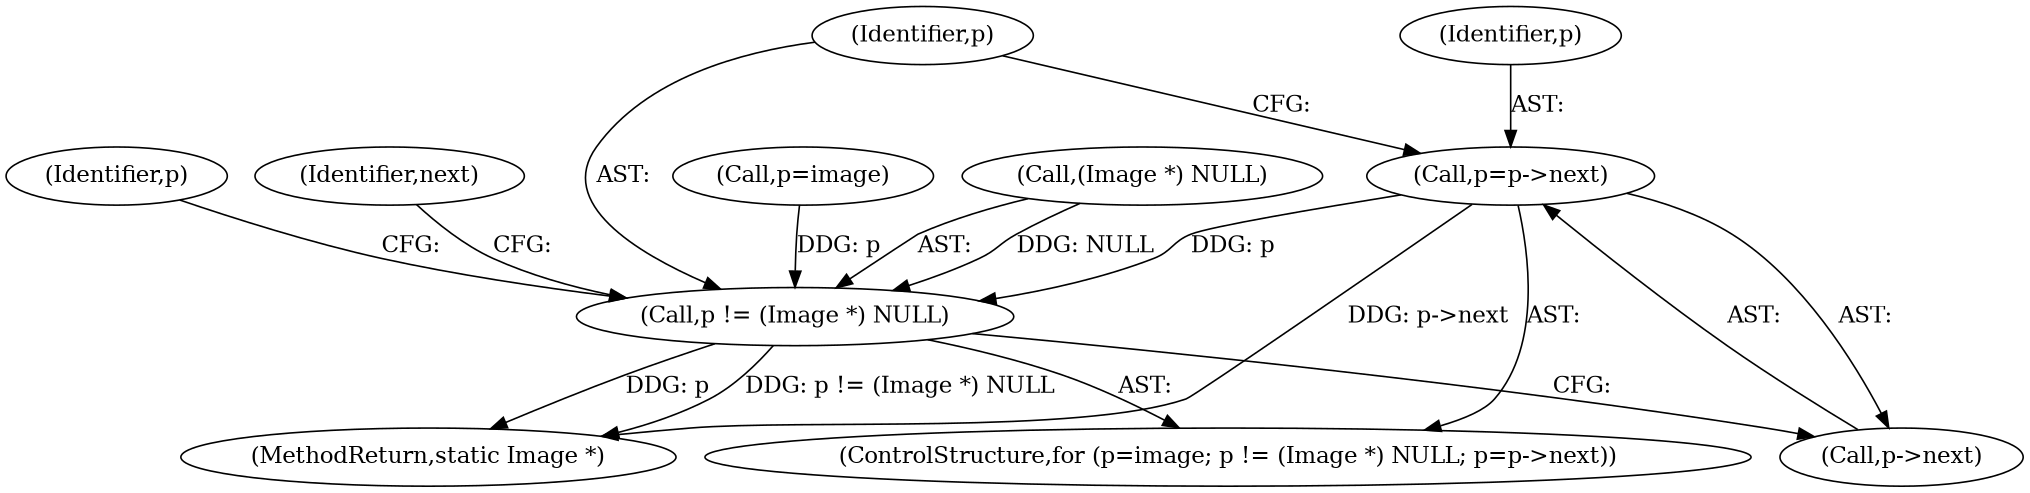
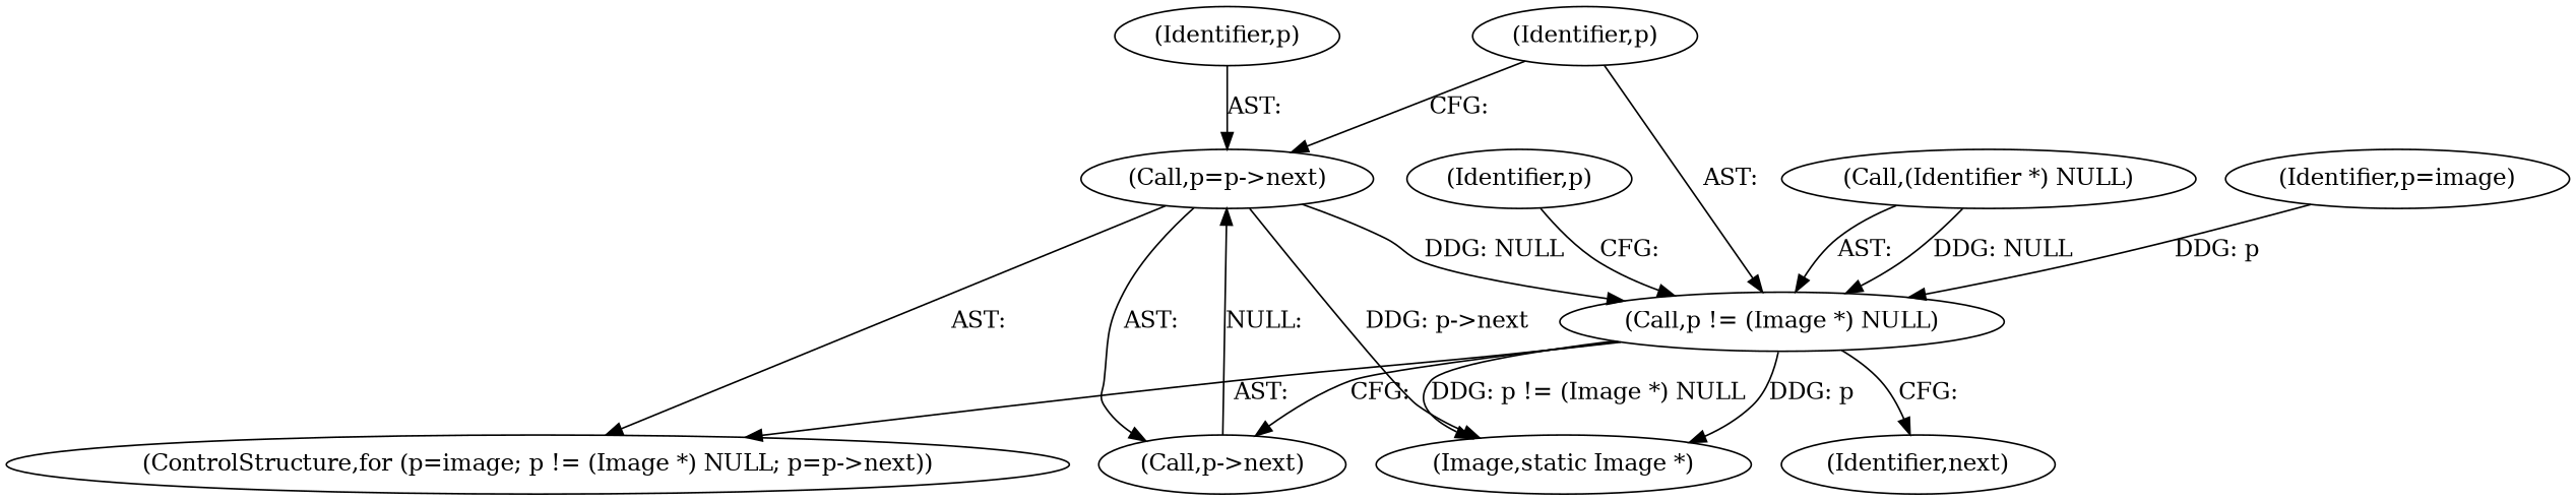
  digraph {
    n1 [label="(Call,p=p->next)"]
    n2 [label="(Call,p != (Image *) NULL)"]
    n3 [label="(Call,p->next)"]
-   n4 [label="(MethodReturn,static Image *)"]
+   n4 [label="(Image,static Image *)"]
    n5 [label="(ControlStructure,for (p=image; p != (Image *) NULL; p=p->next))"]
-   n6 [label="(Call,(Image *) NULL)"]
+   n6 [label="(Call,(Identifier *) NULL)"]
    n7 [label="(Identifier,p)"]
    n8 [label="(Identifier,next)"]
    n9 [label="(Identifier,p)"]
-   n10 [label="(Call,p=image)"]
+   n10 [label="(Identifier,p=image)"]
    n11 [label="(Identifier,p)"]
-   n1 -> n2 [label="DDG: p"]
+   n1 -> n2 [label="DDG: NULL"]
    n1 -> n3 [label="AST: "]
    n1 -> n4 [label="DDG: p->next"]
    n1 -> n5 [label="AST: "]
    n2 -> n3 [label="CFG: "]
    n2 -> n4 [label="DDG: p"]
    n2 -> n4 [label="DDG: p != (Image *) NULL"]
    n2 -> n5 [label="AST: "]
-   n3 -> n1 [label="AST: "]
+   n3 -> n1 [label="NULL: "]
    n6 -> n2 [label="AST: "]
    n6 -> n2 [label="DDG: NULL"]
    n7 -> n2 [label="CFG: "]
-   n8 -> n2 [label="CFG: "]
+   n2 -> n8 [label="CFG: "]
    n9 -> n1 [label="CFG: "]
    n9 -> n2 [label="AST: "]
    n10 -> n2 [label="DDG: p"]
    n11 -> n1 [label="AST: "]
  }
